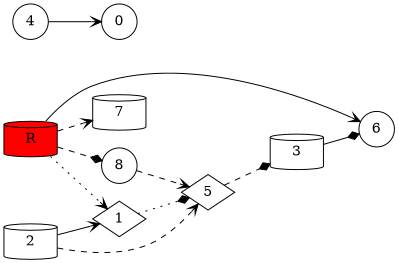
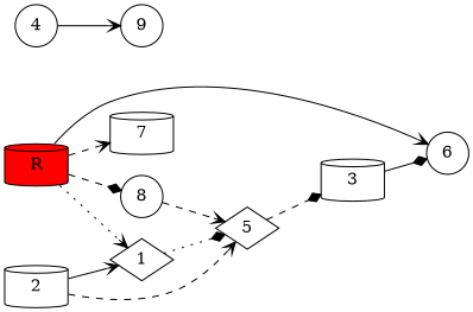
  digraph {
    rankdir=LR
    node [shape=cylinder]
    edge [arrowhead=vee style=dashed]
    1 [shape=diamond]
    5 [shape=diamond]
    2
    3
    6 [shape=circle]
    4 [shape=circle]
-   9 [shape=circle label=0]
+   9 [shape=circle]
    8 [shape=circle]
    R [fillcolor="#ff0000" style=filled]
    7
    1 -> 5 [arrowhead=diamond style=dotted]
    5 -> 3 [arrowhead=diamond]
    2 -> 1 [style=solid]
    2 -> 5
    3 -> 6 [arrowhead=diamond style=solid]
    4 -> 9 [style=solid]
    8 -> 5
    R -> 1 [style=dotted]
    R -> 6 [style=solid]
    R -> 8 [arrowhead=diamond]
    R -> 7
  }
